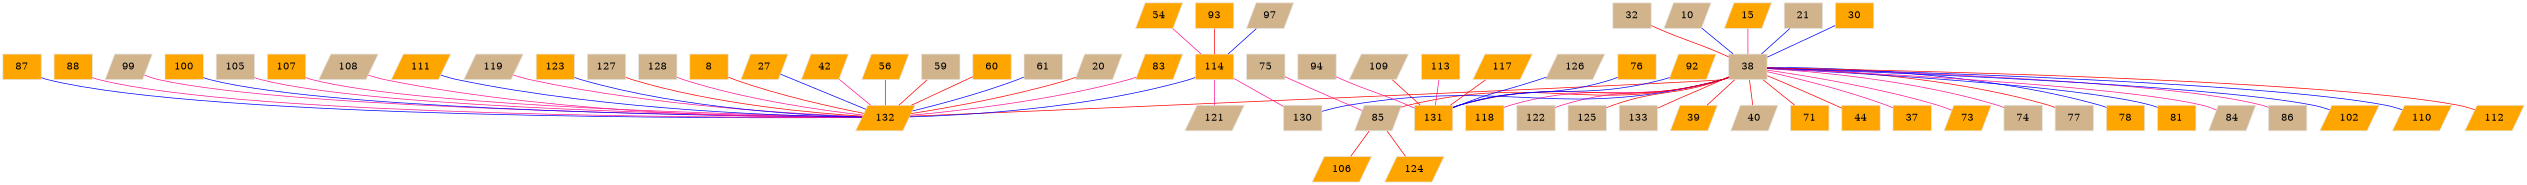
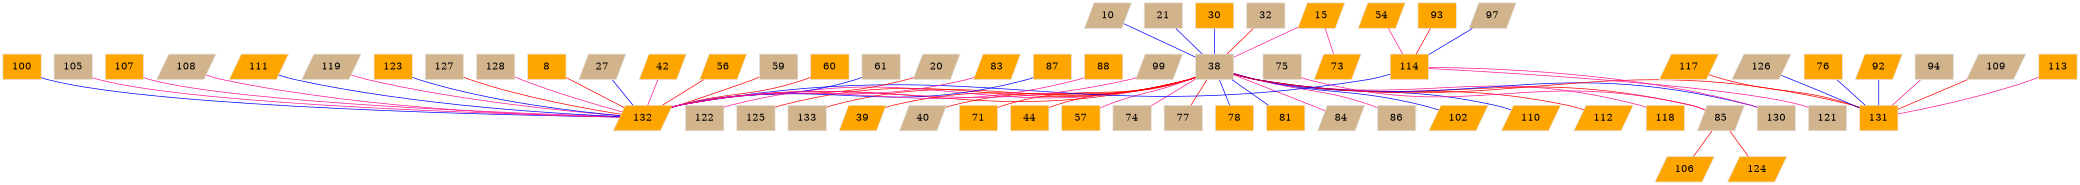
  graph {
    node [color=gray90 fillcolor=orange shape=box style=filled]
    edge [color=red]
    132 [shape=parallelogram super="+72+79+22+120"]
    8
    38 [fillcolor=tan super="+5+3+1"]
    39 [shape=parallelogram]
    40 [fillcolor=tan shape=parallelogram]
    n6 [label=71]
    44
-   57 [label=37]
+   57
    73 [shape=parallelogram]
    74 [fillcolor=tan]
    77 [fillcolor=tan]
    78 [super="+43"]
    81
    84 [fillcolor=tan shape=parallelogram]
    85 [fillcolor=tan shape=parallelogram super="+64"]
    86 [fillcolor=tan]
    102 [shape=parallelogram]
    110 [shape=parallelogram]
    112 [shape=parallelogram super="+89"]
    118
    122 [fillcolor=tan]
    125 [fillcolor=tan]
    130 [fillcolor=tan]
    131 [super="+35+48+69+90"]
    133 [fillcolor=tan super="+129"]
    10 [fillcolor=tan shape=parallelogram]
    15 [shape=parallelogram]
    21 [fillcolor=tan]
-   27 [shape=parallelogram]
+   27 [fillcolor=tan shape=parallelogram]
    30
    32 [fillcolor=tan]
    106 [shape=parallelogram super="+95+58+98"]
    124 [shape=parallelogram]
    42 [shape=parallelogram]
    114 [super="+55+50"]
-   121 [fillcolor=tan shape=parallelogram]
+   121 [fillcolor=tan]
    54 [shape=parallelogram]
    56 [shape=parallelogram super="+24"]
    59 [fillcolor=tan]
    60
    61 [fillcolor=tan]
    75 [fillcolor=tan]
    76
    n44 [fillcolor=tan label=20 shape=parallelogram super="+31+37+71"]
    83 [shape=parallelogram]
    87
    88
    92 [shape=parallelogram]
    93
    94 [fillcolor=tan]
    97 [fillcolor=tan shape=parallelogram]
    99 [fillcolor=tan shape=parallelogram]
    100 [super="+34"]
    105 [fillcolor=tan]
    107
    108 [fillcolor=tan shape=parallelogram super="+23+49+62+68"]
    109 [fillcolor=tan shape=parallelogram]
    111 [shape=parallelogram]
    113
    117 [shape=parallelogram super="+116"]
    119 [fillcolor=tan shape=parallelogram super="+101"]
    123 [super="+103"]
    126 [fillcolor=tan shape=parallelogram]
    127 [fillcolor=tan super="+66"]
    128 [fillcolor=tan]
    8 -- 132
    38 -- 132 [weight=7]
    38 -- 39
    38 -- 40
    38 -- n6
    38 -- 44
    38 -- 57 [color=deeppink]
-   38 -- 73 [color=deeppink]
+   15 -- 73 [color=deeppink]
    38 -- 74 [color=deeppink]
    38 -- 77
    38 -- 78 [color=blue]
    38 -- 81 [color=blue]
    38 -- 84 [color=deeppink]
    38 -- 85 [weight=2]
    38 -- 86 [color=deeppink]
    38 -- 102 [color=blue]
    38 -- 110 [color=blue]
    38 -- 112
    38 -- 118 [color=deeppink]
    38 -- 122 [color=deeppink]
    38 -- 125
    38 -- 130 [color=blue]
    38 -- 131 [weight=5]
    38 -- 133
    85 -- 106
    85 -- 124
    10 -- 38 [color=blue]
    15 -- 38 [color=deeppink]
    21 -- 38 [color=blue]
    27 -- 132 [color=blue]
    30 -- 38 [color=blue]
    32 -- 38
    42 -- 132 [color=deeppink]
    114 -- 132 [color=blue weight=3]
    114 -- 130 [color=deeppink]
    114 -- 121 [color=deeppink]
    54 -- 114 [color=deeppink]
    56 -- 132
    59 -- 132
    60 -- 132
    61 -- 132 [color=blue]
    75 -- 85 [color=deeppink]
    76 -- 131 [color=blue]
    n44 -- 132
    83 -- 132 [color=deeppink]
    87 -- 132 [color=blue]
    88 -- 132 [color=deeppink]
    92 -- 131 [color=blue]
    93 -- 114
    94 -- 131 [color=deeppink]
    97 -- 114 [color=blue]
    99 -- 132 [color=deeppink]
    100 -- 132 [color=blue]
    105 -- 132 [color=deeppink]
    107 -- 132 [color=deeppink]
    108 -- 132 [color=deeppink]
    109 -- 131
    111 -- 132 [color=blue]
    113 -- 131 [color=deeppink]
    117 -- 131
    119 -- 132 [color=deeppink]
    123 -- 132 [color=blue]
    126 -- 131 [color=blue]
    127 -- 132
    128 -- 132 [color=deeppink]
  }
